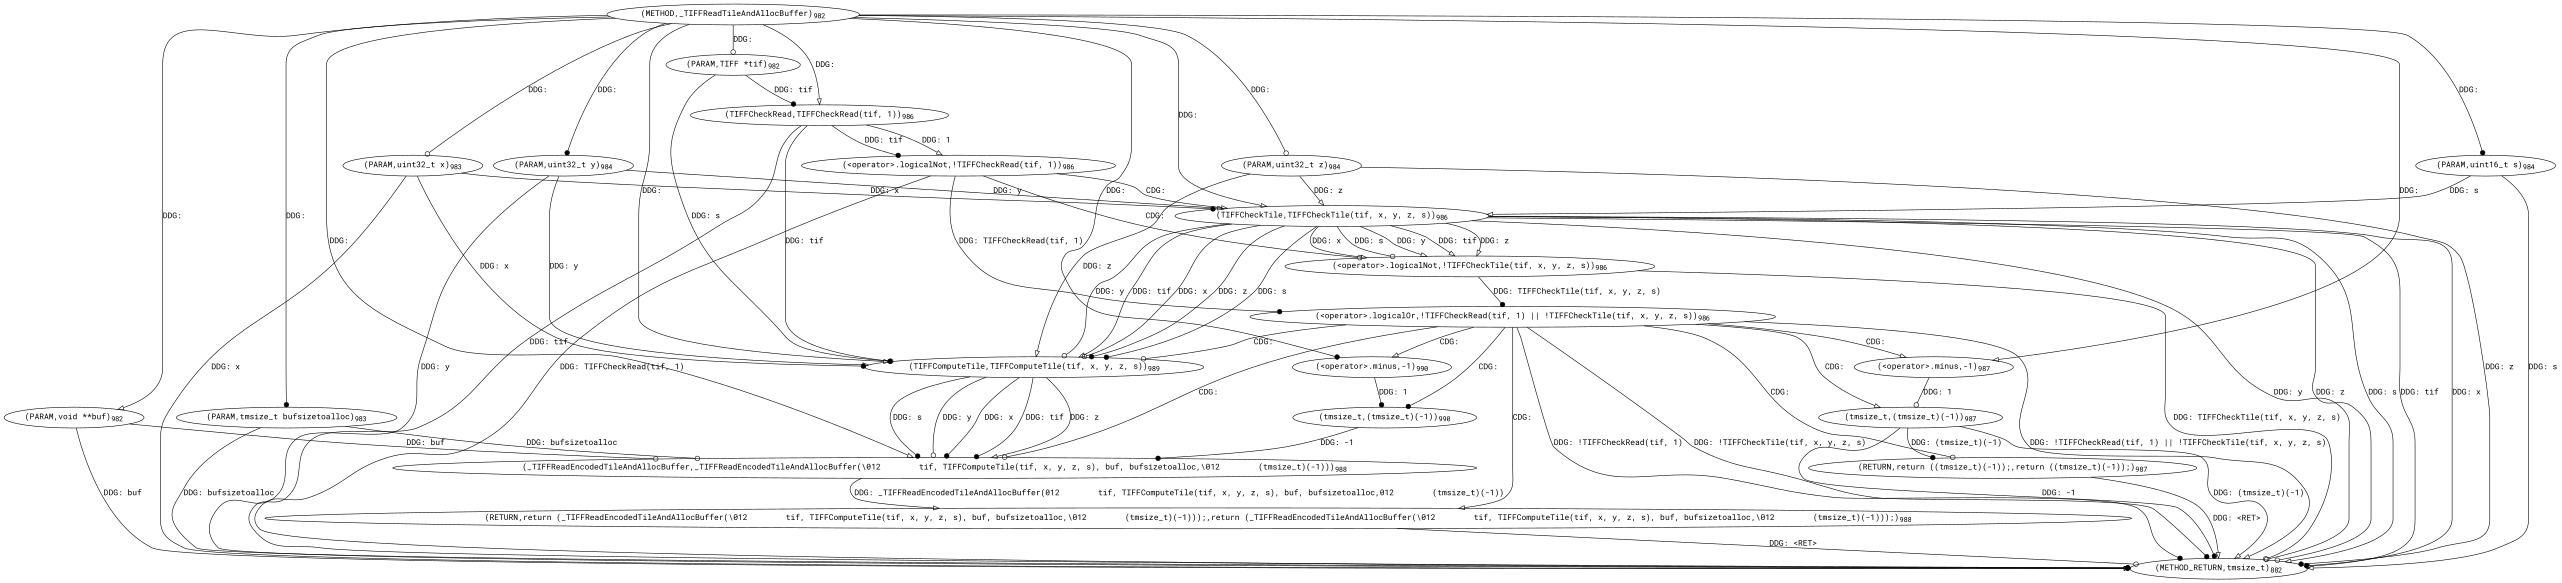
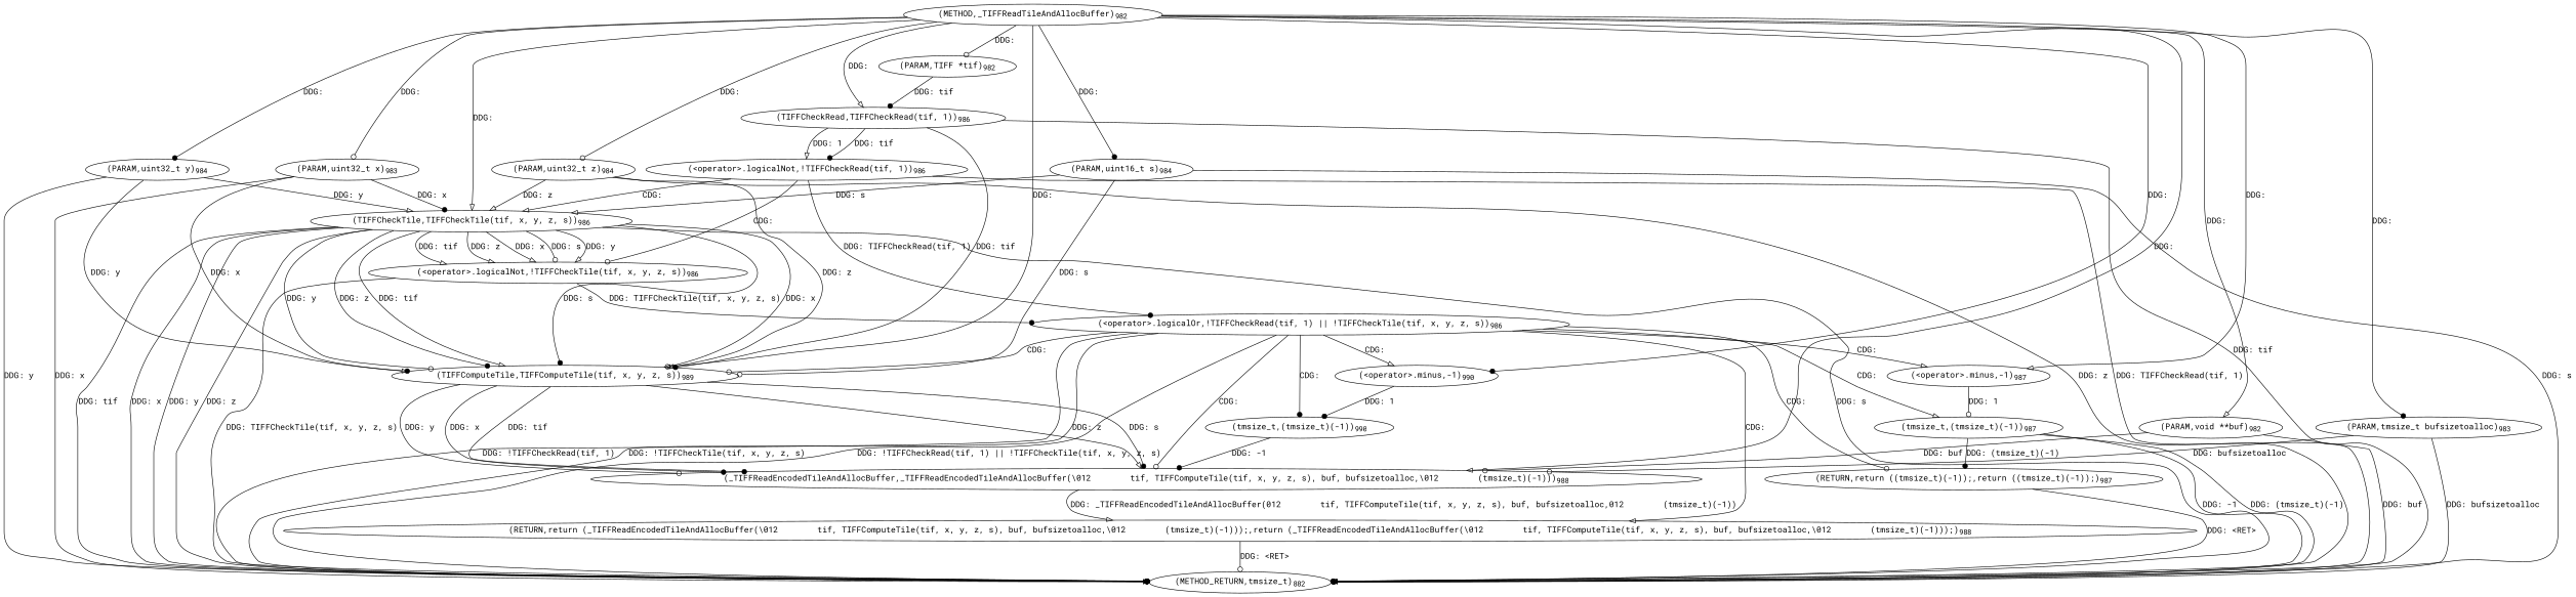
  digraph {
    fontname="Roboto Mono"
    node [fontname="Roboto Mono"]
    edge [arrowhead=onormal fontname="Roboto Mono"]
    n1 [label=<(METHOD,_TIFFReadTileAndAllocBuffer)<SUB>982</SUB>>]
    n2 [label=<(PARAM,TIFF *tif)<SUB>982</SUB>>]
    n3 [label=<(PARAM,void **buf)<SUB>982</SUB>>]
    n4 [label=<(PARAM,tmsize_t bufsizetoalloc)<SUB>983</SUB>>]
    n5 [label=<(PARAM,uint32_t x)<SUB>983</SUB>>]
    n6 [label=<(PARAM,uint32_t y)<SUB>984</SUB>>]
    n7 [label=<(PARAM,uint32_t z)<SUB>984</SUB>>]
    n8 [label=<(PARAM,uint16_t s)<SUB>984</SUB>>]
    n9 [label=<(_TIFFReadEncodedTileAndAllocBuffer,_TIFFReadEncodedTileAndAllocBuffer(\012        tif, TIFFComputeTile(tif, x, y, z, s), buf, bufsizetoalloc,\012        (tmsize_t)(-1)))<SUB>988</SUB>>]
    n10 [label=<(TIFFComputeTile,TIFFComputeTile(tif, x, y, z, s))<SUB>989</SUB>>]
    n11 [label=<(TIFFCheckRead,TIFFCheckRead(tif, 1))<SUB>986</SUB>>]
    n12 [label=<(TIFFCheckTile,TIFFCheckTile(tif, x, y, z, s))<SUB>986</SUB>>]
    n13 [label=<(&lt;operator&gt;.minus,-1)<SUB>990</SUB>>]
    n14 [label=<(&lt;operator&gt;.minus,-1)<SUB>987</SUB>>]
    n15 [label=<(METHOD_RETURN,tmsize_t)<SUB>882</SUB>>]
    n16 [label=<(RETURN,return (_TIFFReadEncodedTileAndAllocBuffer(\012        tif, TIFFComputeTile(tif, x, y, z, s), buf, bufsizetoalloc,\012        (tmsize_t)(-1)));,return (_TIFFReadEncodedTileAndAllocBuffer(\012        tif, TIFFComputeTile(tif, x, y, z, s), buf, bufsizetoalloc,\012        (tmsize_t)(-1)));)<SUB>988</SUB>>]
    n17 [label=<(&lt;operator&gt;.logicalNot,!TIFFCheckRead(tif, 1))<SUB>986</SUB>>]
    n18 [label=<(&lt;operator&gt;.logicalNot,!TIFFCheckTile(tif, x, y, z, s))<SUB>986</SUB>>]
    n19 [label=<(tmsize_t,(tmsize_t)(-1))<SUB>990</SUB>>]
    n20 [label=<(tmsize_t,(tmsize_t)(-1))<SUB>987</SUB>>]
    n21 [label=<(&lt;operator&gt;.logicalOr,!TIFFCheckRead(tif, 1) || !TIFFCheckTile(tif, x, y, z, s))<SUB>986</SUB>>]
    n22 [label=<(RETURN,return ((tmsize_t)(-1));,return ((tmsize_t)(-1));)<SUB>987</SUB>>]
    n1 -> n2 [arrowhead=odot label="DDG: "]
    n1 -> n3 [label="DDG: "]
    n1 -> n4 [arrowhead=dot label="DDG: "]
    n1 -> n5 [arrowhead=odot label="DDG: "]
    n1 -> n6 [arrowhead=dot label="DDG: "]
    n1 -> n7 [arrowhead=odot label="DDG: "]
    n1 -> n8 [arrowhead=dot label="DDG: "]
    n1 -> n9 [label="DDG: "]
    n1 -> n10 [label="DDG: "]
    n1 -> n11 [label="DDG: "]
    n1 -> n12 [label="DDG: "]
    n1 -> n13 [arrowhead=dot label="DDG: "]
    n1 -> n14 [label="DDG: "]
    n2 -> n11 [arrowhead=dot label="DDG: tif"]
    n3 -> n9 [arrowhead=odot label="DDG: buf"]
    n3 -> n15 [label="DDG: buf"]
    n4 -> n9 [arrowhead=odot label="DDG: bufsizetoalloc"]
    n4 -> n15 [arrowhead=odot label="DDG: bufsizetoalloc"]
    n5 -> n10 [arrowhead=dot label="DDG: x"]
    n5 -> n12 [arrowhead=dot label="DDG: x"]
    n5 -> n15 [label="DDG: x"]
    n6 -> n10 [label="DDG: y"]
    n6 -> n12 [label="DDG: y"]
    n6 -> n15 [arrowhead=odot label="DDG: y"]
    n7 -> n10 [label="DDG: z"]
    n7 -> n12 [label="DDG: z"]
    n7 -> n15 [arrowhead=dot label="DDG: z"]
-   n2 -> n10 [arrowhead=odot label="DDG: s"]
+   n8 -> n10 [arrowhead=odot label="DDG: s"]
    n8 -> n12 [label="DDG: s"]
    n8 -> n15 [label="DDG: s"]
    n9 -> n16 [label="DDG: _TIFFReadEncodedTileAndAllocBuffer(\012        tif, TIFFComputeTile(tif, x, y, z, s), buf, bufsizetoalloc,\012        (tmsize_t)(-1))"]
    n10 -> n9 [arrowhead=dot label="DDG: tif"]
    n10 -> n9 [label="DDG: z"]
    n10 -> n9 [arrowhead=dot label="DDG: s"]
    n10 -> n9 [arrowhead=odot label="DDG: y"]
    n10 -> n9 [arrowhead=dot label="DDG: x"]
    n11 -> n10 [arrowhead=dot label="DDG: tif"]
    n11 -> n15 [arrowhead=odot label="DDG: tif"]
    n11 -> n17 [arrowhead=dot label="DDG: tif"]
    n11 -> n17 [label="DDG: 1"]
    n12 -> n10 [label="DDG: tif"]
    n12 -> n10 [arrowhead=odot label="DDG: x"]
    n12 -> n10 [arrowhead=odot label="DDG: y"]
    n12 -> n10 [arrowhead=dot label="DDG: z"]
    n12 -> n10 [arrowhead=dot label="DDG: s"]
    n12 -> n15 [arrowhead=odot label="DDG: tif"]
    n12 -> n15 [arrowhead=dot label="DDG: x"]
    n12 -> n15 [arrowhead=odot label="DDG: y"]
    n12 -> n15 [arrowhead=odot label="DDG: z"]
    n12 -> n15 [label="DDG: s"]
    n12 -> n18 [label="DDG: x"]
    n12 -> n18 [arrowhead=odot label="DDG: s"]
    n12 -> n18 [label="DDG: y"]
    n12 -> n18 [label="DDG: tif"]
    n12 -> n18 [label="DDG: z"]
    n13 -> n19 [arrowhead=dot label="DDG: 1"]
    n14 -> n20 [arrowhead=odot label="DDG: 1"]
    n16 -> n15 [arrowhead=odot label="DDG: &lt;RET&gt;"]
    n17 -> n12 [label="CDG: "]
    n17 -> n15 [arrowhead=dot label="DDG: TIFFCheckRead(tif, 1)"]
    n17 -> n18 [arrowhead=odot label="CDG: "]
    n17 -> n21 [arrowhead=dot label="DDG: TIFFCheckRead(tif, 1)"]
    n18 -> n15 [arrowhead=odot label="DDG: TIFFCheckTile(tif, x, y, z, s)"]
    n18 -> n21 [arrowhead=dot label="DDG: TIFFCheckTile(tif, x, y, z, s)"]
    n19 -> n9 [arrowhead=dot label="DDG: -1"]
    n20 -> n15 [arrowhead=dot label="DDG: -1"]
    n20 -> n15 [label="DDG: (tmsize_t)(-1)"]
    n20 -> n22 [arrowhead=dot label="DDG: (tmsize_t)(-1)"]
    n21 -> n9 [arrowhead=odot label="CDG: "]
    n21 -> n10 [arrowhead=odot label="CDG: "]
    n21 -> n13 [label="CDG: "]
    n21 -> n14 [label="CDG: "]
    n21 -> n15 [arrowhead=dot label="DDG: !TIFFCheckRead(tif, 1)"]
    n21 -> n15 [arrowhead=dot label="DDG: !TIFFCheckTile(tif, x, y, z, s)"]
    n21 -> n15 [label="DDG: !TIFFCheckRead(tif, 1) || !TIFFCheckTile(tif, x, y, z, s)"]
    n21 -> n16 [label="CDG: "]
    n21 -> n19 [arrowhead=dot label="CDG: "]
    n21 -> n20 [label="CDG: "]
    n21 -> n22 [arrowhead=odot label="CDG: "]
    n22 -> n15 [label="DDG: &lt;RET&gt;"]
  }
